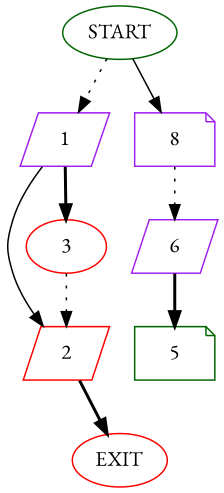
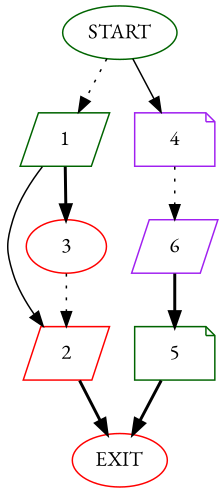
  digraph {
    fontname="EB Garamond"
    node [color=purple fontname="EB Garamond" shape=ellipse]
    edge [fontname="EB Garamond" style=bold]
    n1 [color=darkgreen label=START]
-   1 [shape=parallelogram]
-   4 [shape=note label=8]
+   1 [color=darkgreen shape=parallelogram]
+   4 [shape=note]
    2 [color=red shape=parallelogram]
    3 [color=red]
    6 [shape=parallelogram]
    n7 [color=red label=EXIT]
    5 [color=darkgreen shape=note]
    n1 -> 1 [style=dotted]
    n1 -> 4 [style=solid]
    1 -> 2 [style=solid]
    1 -> 3
    4 -> 6 [style=dotted]
    2 -> n7
    3 -> 2 [style=dotted]
    6 -> 5
+   5 -> n7
  }
